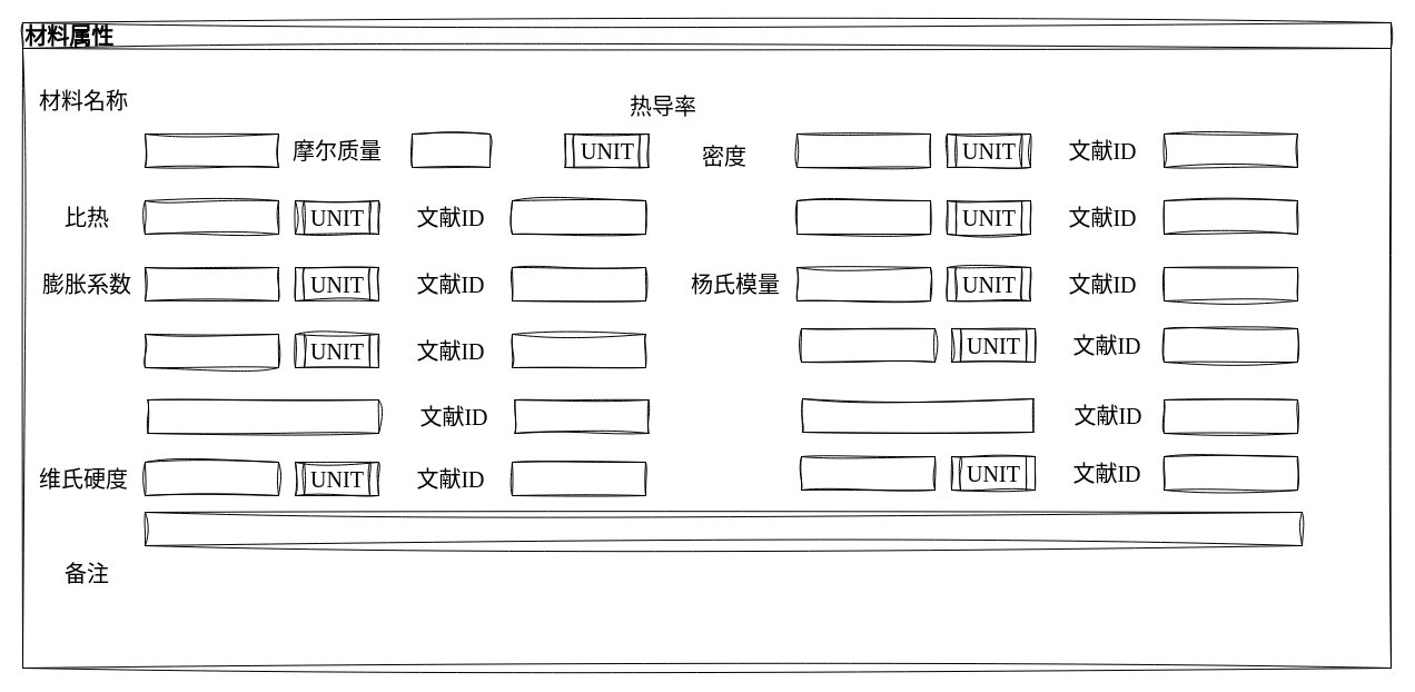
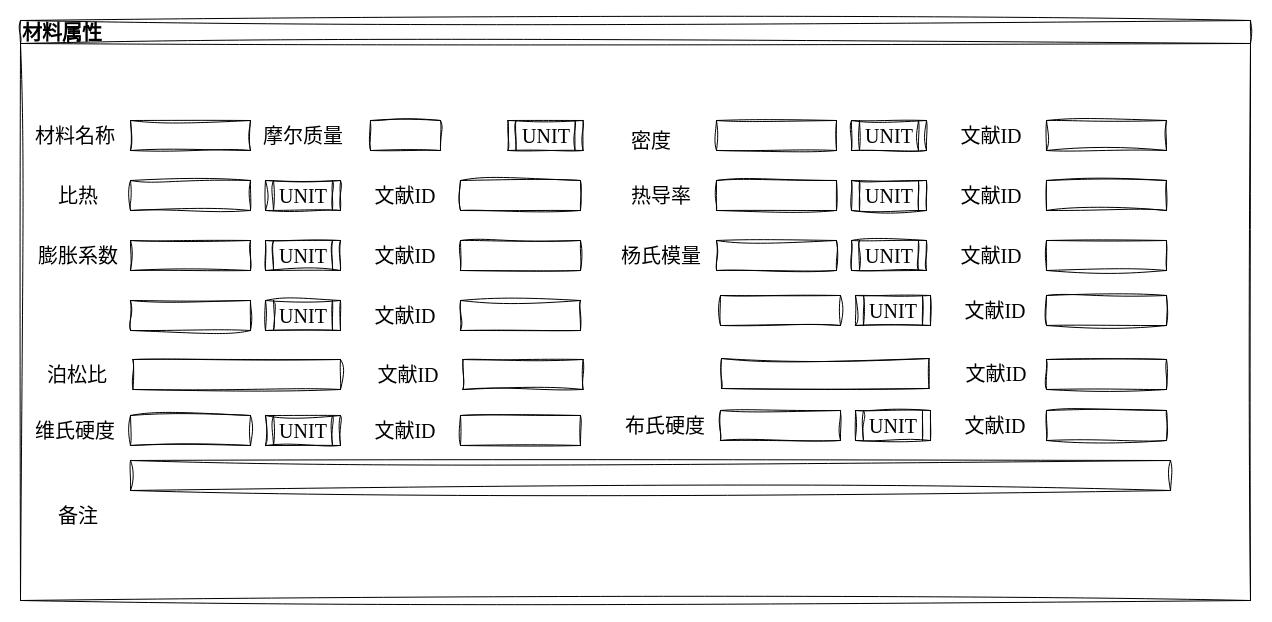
  <mxCell id="0" />
  <mxCell id="1" parent="0" />
  <mxCell id="2" value="材料属性" style="swimlane;whiteSpace=wrap;html=1;sketch=1;hachureGap=4;jiggle=2;curveFitting=1;fontFamily=Architects Daughter;fontSource=https%3A%2F%2Ffonts.googleapis.com%2Fcss%3Ffamily%3DArchitects%2BDaughter;fontSize=20;align=left;" vertex="1" parent="1"><mxGeometry x="20" y="20" width="1230" height="580" as="geometry" /></mxCell>
  <mxCell id="3" value="" style="rounded=0;whiteSpace=wrap;html=1;sketch=1;hachureGap=4;jiggle=2;curveFitting=1;fontFamily=Architects Daughter;fontSource=https%3A%2F%2Ffonts.googleapis.com%2Fcss%3Ffamily%3DArchitects%2BDaughter;fontSize=20;" vertex="1" parent="2"><mxGeometry x="110" y="100" width="120" height="30" as="geometry" /></mxCell>
- <mxCell id="4" value="材料名称" style="text;html=1;strokeColor=none;fillColor=none;align=center;verticalAlign=middle;whiteSpace=wrap;rounded=0;sketch=1;hachureGap=4;jiggle=2;curveFitting=1;fontFamily=Architects Daughter;fontSource=https%3A%2F%2Ffonts.googleapis.com%2Fcss%3Ffamily%3DArchitects%2BDaughter;fontSize=20;" vertex="1" parent="2"><mxGeometry x="10" y="55" width="90" height="30" as="geometry" /></mxCell>
+ <mxCell id="4" value="材料名称" style="text;html=1;strokeColor=none;fillColor=none;align=center;verticalAlign=middle;whiteSpace=wrap;rounded=0;sketch=1;hachureGap=4;jiggle=2;curveFitting=1;fontFamily=Architects Daughter;fontSource=https%3A%2F%2Ffonts.googleapis.com%2Fcss%3Ffamily%3DArchitects%2BDaughter;fontSize=20;" vertex="1" parent="2"><mxGeometry x="10" y="100" width="90" height="30" as="geometry" /></mxCell>
  <mxCell id="5" value="摩尔质量" style="text;html=1;strokeColor=none;fillColor=none;align=center;verticalAlign=middle;whiteSpace=wrap;rounded=0;sketch=1;hachureGap=4;jiggle=2;curveFitting=1;fontFamily=Architects Daughter;fontSource=https%3A%2F%2Ffonts.googleapis.com%2Fcss%3Ffamily%3DArchitects%2BDaughter;fontSize=20;" vertex="1" parent="2"><mxGeometry x="227.5" y="100" width="110" height="30" as="geometry" /></mxCell>
  <mxCell id="6" value="密度" style="text;html=1;strokeColor=none;fillColor=none;align=center;verticalAlign=middle;whiteSpace=wrap;rounded=0;sketch=1;hachureGap=4;jiggle=2;curveFitting=1;fontFamily=Architects Daughter;fontSource=https%3A%2F%2Ffonts.googleapis.com%2Fcss%3Ffamily%3DArchitects%2BDaughter;fontSize=20;" vertex="1" parent="2"><mxGeometry x="576" y="105" width="110" height="30" as="geometry" /></mxCell>
  <mxCell id="7" value="" style="rounded=0;whiteSpace=wrap;html=1;sketch=1;hachureGap=4;jiggle=2;curveFitting=1;fontFamily=Architects Daughter;fontSource=https%3A%2F%2Ffonts.googleapis.com%2Fcss%3Ffamily%3DArchitects%2BDaughter;fontSize=20;" vertex="1" parent="2"><mxGeometry x="350" y="100" width="70" height="30" as="geometry" /></mxCell>
  <mxCell id="8" value="UNIT" style="shape=process;whiteSpace=wrap;html=1;backgroundOutline=1;sketch=1;hachureGap=4;jiggle=2;curveFitting=1;fontFamily=Architects Daughter;fontSource=https%3A%2F%2Ffonts.googleapis.com%2Fcss%3Ffamily%3DArchitects%2BDaughter;fontSize=20;" vertex="1" parent="2"><mxGeometry x="487.5" y="100" width="75" height="30" as="geometry" /></mxCell>
  <mxCell id="9" value="比热" style="text;html=1;strokeColor=none;fillColor=none;align=center;verticalAlign=middle;whiteSpace=wrap;rounded=0;sketch=1;hachureGap=4;jiggle=2;curveFitting=1;fontFamily=Architects Daughter;fontSource=https%3A%2F%2Ffonts.googleapis.com%2Fcss%3Ffamily%3DArchitects%2BDaughter;fontSize=20;" vertex="1" parent="2"><mxGeometry x="2.5" y="160" width="110" height="30" as="geometry" /></mxCell>
  <mxCell id="10" value="" style="rounded=0;whiteSpace=wrap;html=1;sketch=1;hachureGap=4;jiggle=2;curveFitting=1;fontFamily=Architects Daughter;fontSource=https%3A%2F%2Ffonts.googleapis.com%2Fcss%3Ffamily%3DArchitects%2BDaughter;fontSize=20;" vertex="1" parent="2"><mxGeometry x="696" y="100" width="120" height="30" as="geometry" /></mxCell>
  <mxCell id="11" value="UNIT" style="shape=process;whiteSpace=wrap;html=1;backgroundOutline=1;sketch=1;hachureGap=4;jiggle=2;curveFitting=1;fontFamily=Architects Daughter;fontSource=https%3A%2F%2Ffonts.googleapis.com%2Fcss%3Ffamily%3DArchitects%2BDaughter;fontSize=20;" vertex="1" parent="2"><mxGeometry x="831" y="100" width="75" height="30" as="geometry" /></mxCell>
  <mxCell id="12" value="文献ID" style="text;html=1;strokeColor=none;fillColor=none;align=center;verticalAlign=middle;whiteSpace=wrap;rounded=0;sketch=1;hachureGap=4;jiggle=2;curveFitting=1;fontFamily=Architects Daughter;fontSource=https%3A%2F%2Ffonts.googleapis.com%2Fcss%3Ffamily%3DArchitects%2BDaughter;fontSize=20;" vertex="1" parent="2"><mxGeometry x="916" y="100" width="110" height="30" as="geometry" /></mxCell>
  <mxCell id="13" value="" style="rounded=0;whiteSpace=wrap;html=1;sketch=1;hachureGap=4;jiggle=2;curveFitting=1;fontFamily=Architects Daughter;fontSource=https%3A%2F%2Ffonts.googleapis.com%2Fcss%3Ffamily%3DArchitects%2BDaughter;fontSize=20;" vertex="1" parent="2"><mxGeometry x="1026" y="100" width="120" height="30" as="geometry" /></mxCell>
- <mxCell id="14" value="热导率" style="text;html=1;strokeColor=none;fillColor=none;align=center;verticalAlign=middle;whiteSpace=wrap;rounded=0;sketch=1;hachureGap=4;jiggle=2;curveFitting=1;fontFamily=Architects Daughter;fontSource=https%3A%2F%2Ffonts.googleapis.com%2Fcss%3Ffamily%3DArchitects%2BDaughter;fontSize=20;" vertex="1" parent="2"><mxGeometry x="521" y="60" width="110" height="30" as="geometry" /></mxCell>
+ <mxCell id="14" value="热导率" style="text;html=1;strokeColor=none;fillColor=none;align=center;verticalAlign=middle;whiteSpace=wrap;rounded=0;sketch=1;hachureGap=4;jiggle=2;curveFitting=1;fontFamily=Architects Daughter;fontSource=https%3A%2F%2Ffonts.googleapis.com%2Fcss%3Ffamily%3DArchitects%2BDaughter;fontSize=20;" vertex="1" parent="2"><mxGeometry x="586" y="160" width="110" height="30" as="geometry" /></mxCell>
  <mxCell id="15" value="" style="rounded=0;whiteSpace=wrap;html=1;sketch=1;hachureGap=4;jiggle=2;curveFitting=1;fontFamily=Architects Daughter;fontSource=https%3A%2F%2Ffonts.googleapis.com%2Fcss%3Ffamily%3DArchitects%2BDaughter;fontSize=20;" vertex="1" parent="2"><mxGeometry x="110" y="160" width="120" height="30" as="geometry" /></mxCell>
  <mxCell id="16" value="UNIT" style="shape=process;whiteSpace=wrap;html=1;backgroundOutline=1;sketch=1;hachureGap=4;jiggle=2;curveFitting=1;fontFamily=Architects Daughter;fontSource=https%3A%2F%2Ffonts.googleapis.com%2Fcss%3Ffamily%3DArchitects%2BDaughter;fontSize=20;" vertex="1" parent="2"><mxGeometry x="245" y="160" width="75" height="30" as="geometry" /></mxCell>
  <mxCell id="17" value="文献ID" style="text;html=1;strokeColor=none;fillColor=none;align=center;verticalAlign=middle;whiteSpace=wrap;rounded=0;sketch=1;hachureGap=4;jiggle=2;curveFitting=1;fontFamily=Architects Daughter;fontSource=https%3A%2F%2Ffonts.googleapis.com%2Fcss%3Ffamily%3DArchitects%2BDaughter;fontSize=20;" vertex="1" parent="2"><mxGeometry x="330" y="160" width="110" height="30" as="geometry" /></mxCell>
  <mxCell id="18" value="" style="rounded=0;whiteSpace=wrap;html=1;sketch=1;hachureGap=4;jiggle=2;curveFitting=1;fontFamily=Architects Daughter;fontSource=https%3A%2F%2Ffonts.googleapis.com%2Fcss%3Ffamily%3DArchitects%2BDaughter;fontSize=20;" vertex="1" parent="2"><mxGeometry x="440" y="160" width="120" height="30" as="geometry" /></mxCell>
  <mxCell id="19" value="膨胀系数" style="text;html=1;strokeColor=none;fillColor=none;align=center;verticalAlign=middle;whiteSpace=wrap;rounded=0;sketch=1;hachureGap=4;jiggle=2;curveFitting=1;fontFamily=Architects Daughter;fontSource=https%3A%2F%2Ffonts.googleapis.com%2Fcss%3Ffamily%3DArchitects%2BDaughter;fontSize=20;" vertex="1" parent="2"><mxGeometry x="2.5" y="220" width="110" height="30" as="geometry" /></mxCell>
  <mxCell id="20" value="" style="rounded=0;whiteSpace=wrap;html=1;sketch=1;hachureGap=4;jiggle=2;curveFitting=1;fontFamily=Architects Daughter;fontSource=https%3A%2F%2Ffonts.googleapis.com%2Fcss%3Ffamily%3DArchitects%2BDaughter;fontSize=20;" vertex="1" parent="2"><mxGeometry x="696" y="160" width="120" height="30" as="geometry" /></mxCell>
  <mxCell id="21" value="UNIT" style="shape=process;whiteSpace=wrap;html=1;backgroundOutline=1;sketch=1;hachureGap=4;jiggle=2;curveFitting=1;fontFamily=Architects Daughter;fontSource=https%3A%2F%2Ffonts.googleapis.com%2Fcss%3Ffamily%3DArchitects%2BDaughter;fontSize=20;" vertex="1" parent="2"><mxGeometry x="831" y="160" width="75" height="30" as="geometry" /></mxCell>
  <mxCell id="22" value="文献ID" style="text;html=1;strokeColor=none;fillColor=none;align=center;verticalAlign=middle;whiteSpace=wrap;rounded=0;sketch=1;hachureGap=4;jiggle=2;curveFitting=1;fontFamily=Architects Daughter;fontSource=https%3A%2F%2Ffonts.googleapis.com%2Fcss%3Ffamily%3DArchitects%2BDaughter;fontSize=20;" vertex="1" parent="2"><mxGeometry x="916" y="160" width="110" height="30" as="geometry" /></mxCell>
  <mxCell id="23" value="" style="rounded=0;whiteSpace=wrap;html=1;sketch=1;hachureGap=4;jiggle=2;curveFitting=1;fontFamily=Architects Daughter;fontSource=https%3A%2F%2Ffonts.googleapis.com%2Fcss%3Ffamily%3DArchitects%2BDaughter;fontSize=20;" vertex="1" parent="2"><mxGeometry x="1026" y="160" width="120" height="30" as="geometry" /></mxCell>
  <mxCell id="24" value="杨氏模量" style="text;html=1;strokeColor=none;fillColor=none;align=center;verticalAlign=middle;whiteSpace=wrap;rounded=0;sketch=1;hachureGap=4;jiggle=2;curveFitting=1;fontFamily=Architects Daughter;fontSource=https%3A%2F%2Ffonts.googleapis.com%2Fcss%3Ffamily%3DArchitects%2BDaughter;fontSize=20;" vertex="1" parent="2"><mxGeometry x="586" y="220" width="110" height="30" as="geometry" /></mxCell>
  <mxCell id="25" value="" style="rounded=0;whiteSpace=wrap;html=1;sketch=1;hachureGap=4;jiggle=2;curveFitting=1;fontFamily=Architects Daughter;fontSource=https%3A%2F%2Ffonts.googleapis.com%2Fcss%3Ffamily%3DArchitects%2BDaughter;fontSize=20;" vertex="1" parent="2"><mxGeometry x="110" y="220" width="120" height="30" as="geometry" /></mxCell>
  <mxCell id="26" value="UNIT" style="shape=process;whiteSpace=wrap;html=1;backgroundOutline=1;sketch=1;hachureGap=4;jiggle=2;curveFitting=1;fontFamily=Architects Daughter;fontSource=https%3A%2F%2Ffonts.googleapis.com%2Fcss%3Ffamily%3DArchitects%2BDaughter;fontSize=20;" vertex="1" parent="2"><mxGeometry x="245" y="220" width="75" height="30" as="geometry" /></mxCell>
  <mxCell id="27" value="文献ID" style="text;html=1;strokeColor=none;fillColor=none;align=center;verticalAlign=middle;whiteSpace=wrap;rounded=0;sketch=1;hachureGap=4;jiggle=2;curveFitting=1;fontFamily=Architects Daughter;fontSource=https%3A%2F%2Ffonts.googleapis.com%2Fcss%3Ffamily%3DArchitects%2BDaughter;fontSize=20;" vertex="1" parent="2"><mxGeometry x="330" y="220" width="110" height="30" as="geometry" /></mxCell>
  <mxCell id="28" value="" style="rounded=0;whiteSpace=wrap;html=1;sketch=1;hachureGap=4;jiggle=2;curveFitting=1;fontFamily=Architects Daughter;fontSource=https%3A%2F%2Ffonts.googleapis.com%2Fcss%3Ffamily%3DArchitects%2BDaughter;fontSize=20;" vertex="1" parent="2"><mxGeometry x="440" y="220" width="120" height="30" as="geometry" /></mxCell>
  <mxCell id="29" value="" style="rounded=0;whiteSpace=wrap;html=1;sketch=1;hachureGap=4;jiggle=2;curveFitting=1;fontFamily=Architects Daughter;fontSource=https%3A%2F%2Ffonts.googleapis.com%2Fcss%3Ffamily%3DArchitects%2BDaughter;fontSize=20;" vertex="1" parent="2"><mxGeometry x="696" y="220" width="120" height="30" as="geometry" /></mxCell>
  <mxCell id="30" value="UNIT" style="shape=process;whiteSpace=wrap;html=1;backgroundOutline=1;sketch=1;hachureGap=4;jiggle=2;curveFitting=1;fontFamily=Architects Daughter;fontSource=https%3A%2F%2Ffonts.googleapis.com%2Fcss%3Ffamily%3DArchitects%2BDaughter;fontSize=20;" vertex="1" parent="2"><mxGeometry x="831" y="220" width="75" height="30" as="geometry" /></mxCell>
  <mxCell id="31" value="文献ID" style="text;html=1;strokeColor=none;fillColor=none;align=center;verticalAlign=middle;whiteSpace=wrap;rounded=0;sketch=1;hachureGap=4;jiggle=2;curveFitting=1;fontFamily=Architects Daughter;fontSource=https%3A%2F%2Ffonts.googleapis.com%2Fcss%3Ffamily%3DArchitects%2BDaughter;fontSize=20;" vertex="1" parent="2"><mxGeometry x="916" y="220" width="110" height="30" as="geometry" /></mxCell>
  <mxCell id="32" value="" style="rounded=0;whiteSpace=wrap;html=1;sketch=1;hachureGap=4;jiggle=2;curveFitting=1;fontFamily=Architects Daughter;fontSource=https%3A%2F%2Ffonts.googleapis.com%2Fcss%3Ffamily%3DArchitects%2BDaughter;fontSize=20;" vertex="1" parent="2"><mxGeometry x="1026" y="220" width="120" height="30" as="geometry" /></mxCell>
  <mxCell id="33" value="" style="rounded=0;whiteSpace=wrap;html=1;sketch=1;hachureGap=4;jiggle=2;curveFitting=1;fontFamily=Architects Daughter;fontSource=https%3A%2F%2Ffonts.googleapis.com%2Fcss%3Ffamily%3DArchitects%2BDaughter;fontSize=20;" vertex="1" parent="2"><mxGeometry x="110" y="280" width="120" height="30" as="geometry" /></mxCell>
  <mxCell id="34" value="UNIT" style="shape=process;whiteSpace=wrap;html=1;backgroundOutline=1;sketch=1;hachureGap=4;jiggle=2;curveFitting=1;fontFamily=Architects Daughter;fontSource=https%3A%2F%2Ffonts.googleapis.com%2Fcss%3Ffamily%3DArchitects%2BDaughter;fontSize=20;" vertex="1" parent="2"><mxGeometry x="245" y="280" width="75" height="30" as="geometry" /></mxCell>
  <mxCell id="35" value="文献ID" style="text;html=1;strokeColor=none;fillColor=none;align=center;verticalAlign=middle;whiteSpace=wrap;rounded=0;sketch=1;hachureGap=4;jiggle=2;curveFitting=1;fontFamily=Architects Daughter;fontSource=https%3A%2F%2Ffonts.googleapis.com%2Fcss%3Ffamily%3DArchitects%2BDaughter;fontSize=20;" vertex="1" parent="2"><mxGeometry x="330" y="280" width="110" height="30" as="geometry" /></mxCell>
  <mxCell id="36" value="" style="rounded=0;whiteSpace=wrap;html=1;sketch=1;hachureGap=4;jiggle=2;curveFitting=1;fontFamily=Architects Daughter;fontSource=https%3A%2F%2Ffonts.googleapis.com%2Fcss%3Ffamily%3DArchitects%2BDaughter;fontSize=20;" vertex="1" parent="2"><mxGeometry x="440" y="280" width="120" height="30" as="geometry" /></mxCell>
+ <mxCell id="37" value="泊松比" style="text;html=1;strokeColor=none;fillColor=none;align=center;verticalAlign=middle;whiteSpace=wrap;rounded=0;sketch=1;hachureGap=4;jiggle=2;curveFitting=1;fontFamily=Architects Daughter;fontSource=https%3A%2F%2Ffonts.googleapis.com%2Fcss%3Ffamily%3DArchitects%2BDaughter;fontSize=20;" vertex="1" parent="2"><mxGeometry x="1.5" y="339" width="110" height="30" as="geometry" /></mxCell>
  <mxCell id="38" value="" style="rounded=0;whiteSpace=wrap;html=1;sketch=1;hachureGap=4;jiggle=2;curveFitting=1;fontFamily=Architects Daughter;fontSource=https%3A%2F%2Ffonts.googleapis.com%2Fcss%3Ffamily%3DArchitects%2BDaughter;fontSize=20;" vertex="1" parent="2"><mxGeometry x="112.5" y="339" width="207.5" height="30" as="geometry" /></mxCell>
  <mxCell id="39" value="文献ID" style="text;html=1;strokeColor=none;fillColor=none;align=center;verticalAlign=middle;whiteSpace=wrap;rounded=0;sketch=1;hachureGap=4;jiggle=2;curveFitting=1;fontFamily=Architects Daughter;fontSource=https%3A%2F%2Ffonts.googleapis.com%2Fcss%3Ffamily%3DArchitects%2BDaughter;fontSize=20;" vertex="1" parent="2"><mxGeometry x="332.5" y="339" width="110" height="30" as="geometry" /></mxCell>
  <mxCell id="40" value="" style="rounded=0;whiteSpace=wrap;html=1;sketch=1;hachureGap=4;jiggle=2;curveFitting=1;fontFamily=Architects Daughter;fontSource=https%3A%2F%2Ffonts.googleapis.com%2Fcss%3Ffamily%3DArchitects%2BDaughter;fontSize=20;" vertex="1" parent="2"><mxGeometry x="442.5" y="339" width="120" height="30" as="geometry" /></mxCell>
  <mxCell id="41" value="" style="rounded=0;whiteSpace=wrap;html=1;sketch=1;hachureGap=4;jiggle=2;curveFitting=1;fontFamily=Architects Daughter;fontSource=https%3A%2F%2Ffonts.googleapis.com%2Fcss%3Ffamily%3DArchitects%2BDaughter;fontSize=20;" vertex="1" parent="2"><mxGeometry x="700" y="275" width="120" height="30" as="geometry" /></mxCell>
  <mxCell id="42" value="UNIT" style="shape=process;whiteSpace=wrap;html=1;backgroundOutline=1;sketch=1;hachureGap=4;jiggle=2;curveFitting=1;fontFamily=Architects Daughter;fontSource=https%3A%2F%2Ffonts.googleapis.com%2Fcss%3Ffamily%3DArchitects%2BDaughter;fontSize=20;" vertex="1" parent="2"><mxGeometry x="835" y="275" width="75" height="30" as="geometry" /></mxCell>
  <mxCell id="43" value="文献ID" style="text;html=1;strokeColor=none;fillColor=none;align=center;verticalAlign=middle;whiteSpace=wrap;rounded=0;sketch=1;hachureGap=4;jiggle=2;curveFitting=1;fontFamily=Architects Daughter;fontSource=https%3A%2F%2Ffonts.googleapis.com%2Fcss%3Ffamily%3DArchitects%2BDaughter;fontSize=20;" vertex="1" parent="2"><mxGeometry x="920" y="275" width="110" height="30" as="geometry" /></mxCell>
  <mxCell id="44" value="" style="rounded=0;whiteSpace=wrap;html=1;sketch=1;hachureGap=4;jiggle=2;curveFitting=1;fontFamily=Architects Daughter;fontSource=https%3A%2F%2Ffonts.googleapis.com%2Fcss%3Ffamily%3DArchitects%2BDaughter;fontSize=20;" vertex="1" parent="2"><mxGeometry x="1026" y="275" width="120" height="30" as="geometry" /></mxCell>
  <mxCell id="45" value="" style="rounded=0;whiteSpace=wrap;html=1;sketch=1;hachureGap=4;jiggle=2;curveFitting=1;fontFamily=Architects Daughter;fontSource=https%3A%2F%2Ffonts.googleapis.com%2Fcss%3Ffamily%3DArchitects%2BDaughter;fontSize=20;" vertex="1" parent="2"><mxGeometry x="701" y="338" width="207.5" height="30" as="geometry" /></mxCell>
  <mxCell id="46" value="文献ID" style="text;html=1;strokeColor=none;fillColor=none;align=center;verticalAlign=middle;whiteSpace=wrap;rounded=0;sketch=1;hachureGap=4;jiggle=2;curveFitting=1;fontFamily=Architects Daughter;fontSource=https%3A%2F%2Ffonts.googleapis.com%2Fcss%3Ffamily%3DArchitects%2BDaughter;fontSize=20;" vertex="1" parent="2"><mxGeometry x="921" y="338" width="110" height="30" as="geometry" /></mxCell>
  <mxCell id="47" value="" style="rounded=0;whiteSpace=wrap;html=1;sketch=1;hachureGap=4;jiggle=2;curveFitting=1;fontFamily=Architects Daughter;fontSource=https%3A%2F%2Ffonts.googleapis.com%2Fcss%3Ffamily%3DArchitects%2BDaughter;fontSize=20;" vertex="1" parent="2"><mxGeometry x="1026" y="339" width="120" height="30" as="geometry" /></mxCell>
  <mxCell id="48" value="维氏硬度" style="text;html=1;strokeColor=none;fillColor=none;align=center;verticalAlign=middle;whiteSpace=wrap;rounded=0;sketch=1;hachureGap=4;jiggle=2;curveFitting=1;fontFamily=Architects Daughter;fontSource=https%3A%2F%2Ffonts.googleapis.com%2Fcss%3Ffamily%3DArchitects%2BDaughter;fontSize=20;" vertex="1" parent="2"><mxGeometry y="395" width="110" height="30" as="geometry" /></mxCell>
+ <mxCell id="49" value="布氏硬度" style="text;html=1;strokeColor=none;fillColor=none;align=center;verticalAlign=middle;whiteSpace=wrap;rounded=0;sketch=1;hachureGap=4;jiggle=2;curveFitting=1;fontFamily=Architects Daughter;fontSource=https%3A%2F%2Ffonts.googleapis.com%2Fcss%3Ffamily%3DArchitects%2BDaughter;fontSize=20;" vertex="1" parent="2"><mxGeometry x="590" y="390" width="110" height="30" as="geometry" /></mxCell>
  <mxCell id="50" value="" style="rounded=0;whiteSpace=wrap;html=1;sketch=1;hachureGap=4;jiggle=2;curveFitting=1;fontFamily=Architects Daughter;fontSource=https%3A%2F%2Ffonts.googleapis.com%2Fcss%3Ffamily%3DArchitects%2BDaughter;fontSize=20;" vertex="1" parent="2"><mxGeometry x="110" y="395" width="120" height="30" as="geometry" /></mxCell>
  <mxCell id="51" value="UNIT" style="shape=process;whiteSpace=wrap;html=1;backgroundOutline=1;sketch=1;hachureGap=4;jiggle=2;curveFitting=1;fontFamily=Architects Daughter;fontSource=https%3A%2F%2Ffonts.googleapis.com%2Fcss%3Ffamily%3DArchitects%2BDaughter;fontSize=20;" vertex="1" parent="2"><mxGeometry x="245" y="395" width="75" height="30" as="geometry" /></mxCell>
  <mxCell id="52" value="文献ID" style="text;html=1;strokeColor=none;fillColor=none;align=center;verticalAlign=middle;whiteSpace=wrap;rounded=0;sketch=1;hachureGap=4;jiggle=2;curveFitting=1;fontFamily=Architects Daughter;fontSource=https%3A%2F%2Ffonts.googleapis.com%2Fcss%3Ffamily%3DArchitects%2BDaughter;fontSize=20;" vertex="1" parent="2"><mxGeometry x="330" y="395" width="110" height="30" as="geometry" /></mxCell>
  <mxCell id="53" value="" style="rounded=0;whiteSpace=wrap;html=1;sketch=1;hachureGap=4;jiggle=2;curveFitting=1;fontFamily=Architects Daughter;fontSource=https%3A%2F%2Ffonts.googleapis.com%2Fcss%3Ffamily%3DArchitects%2BDaughter;fontSize=20;" vertex="1" parent="2"><mxGeometry x="440" y="395" width="120" height="30" as="geometry" /></mxCell>
  <mxCell id="54" value="" style="rounded=0;whiteSpace=wrap;html=1;sketch=1;hachureGap=4;jiggle=2;curveFitting=1;fontFamily=Architects Daughter;fontSource=https%3A%2F%2Ffonts.googleapis.com%2Fcss%3Ffamily%3DArchitects%2BDaughter;fontSize=20;" vertex="1" parent="2"><mxGeometry x="700" y="390" width="120" height="30" as="geometry" /></mxCell>
  <mxCell id="55" value="UNIT" style="shape=process;whiteSpace=wrap;html=1;backgroundOutline=1;sketch=1;hachureGap=4;jiggle=2;curveFitting=1;fontFamily=Architects Daughter;fontSource=https%3A%2F%2Ffonts.googleapis.com%2Fcss%3Ffamily%3DArchitects%2BDaughter;fontSize=20;" vertex="1" parent="2"><mxGeometry x="835" y="390" width="75" height="30" as="geometry" /></mxCell>
  <mxCell id="56" value="文献ID" style="text;html=1;strokeColor=none;fillColor=none;align=center;verticalAlign=middle;whiteSpace=wrap;rounded=0;sketch=1;hachureGap=4;jiggle=2;curveFitting=1;fontFamily=Architects Daughter;fontSource=https%3A%2F%2Ffonts.googleapis.com%2Fcss%3Ffamily%3DArchitects%2BDaughter;fontSize=20;" vertex="1" parent="2"><mxGeometry x="920" y="390" width="110" height="30" as="geometry" /></mxCell>
  <mxCell id="57" value="" style="rounded=0;whiteSpace=wrap;html=1;sketch=1;hachureGap=4;jiggle=2;curveFitting=1;fontFamily=Architects Daughter;fontSource=https%3A%2F%2Ffonts.googleapis.com%2Fcss%3Ffamily%3DArchitects%2BDaughter;fontSize=20;" vertex="1" parent="2"><mxGeometry x="1026" y="390" width="120" height="30" as="geometry" /></mxCell>
  <mxCell id="58" value="备注" style="text;html=1;strokeColor=none;fillColor=none;align=center;verticalAlign=middle;whiteSpace=wrap;rounded=0;sketch=1;hachureGap=4;jiggle=2;curveFitting=1;fontFamily=Architects Daughter;fontSource=https%3A%2F%2Ffonts.googleapis.com%2Fcss%3Ffamily%3DArchitects%2BDaughter;fontSize=20;" vertex="1" parent="2"><mxGeometry x="12.5" y="480" width="90" height="30" as="geometry" /></mxCell>
  <mxCell id="59" value="" style="rounded=0;whiteSpace=wrap;html=1;sketch=1;hachureGap=4;jiggle=2;curveFitting=1;fontFamily=Architects Daughter;fontSource=https%3A%2F%2Ffonts.googleapis.com%2Fcss%3Ffamily%3DArchitects%2BDaughter;fontSize=20;" vertex="1" parent="2"><mxGeometry x="110" y="440" width="1040" height="30" as="geometry" /></mxCell>
